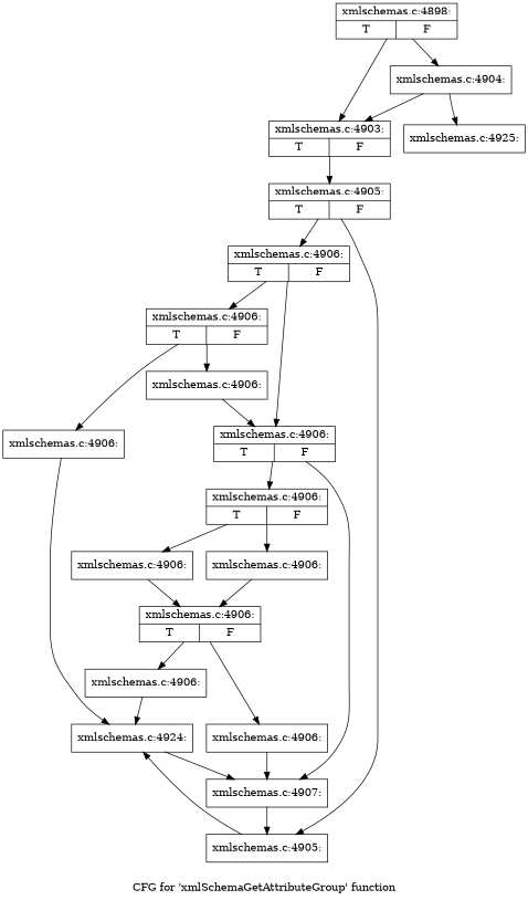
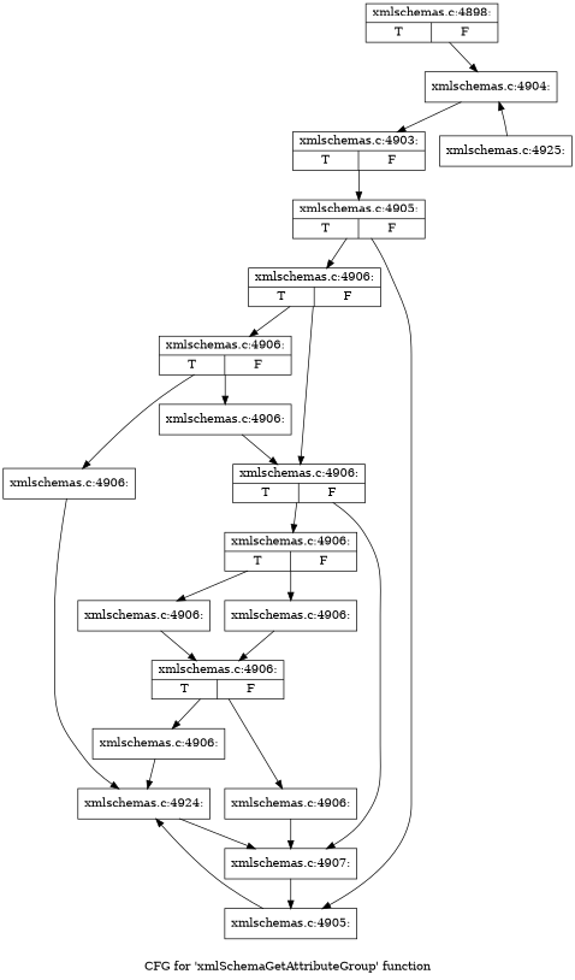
  digraph {
    label="CFG for 'xmlSchemaGetAttributeGroup' function"
    node [shape=record]
    n1 [label="{xmlschemas.c:4898:|{<s0>T|<s1>F}}"]
    n2 [label="{xmlschemas.c:4904:}"]
    n3 [label="{xmlschemas.c:4903:|{<s0>T|<s1>F}}"]
    n4 [label="{xmlschemas.c:4925:}"]
    n5 [label="{xmlschemas.c:4905:|{<s0>T|<s1>F}}"]
    n6 [label="{xmlschemas.c:4906:|{<s0>T|<s1>F}}"]
    n7 [label="{xmlschemas.c:4905:}"]
    n8 [label="{xmlschemas.c:4906:|{<s0>T|<s1>F}}"]
    n9 [label="{xmlschemas.c:4906:|{<s0>T|<s1>F}}"]
    n10 [label="{xmlschemas.c:4924:}"]
    n11 [label="{xmlschemas.c:4906:}"]
    n12 [label="{xmlschemas.c:4906:}"]
    n13 [label="{xmlschemas.c:4906:|{<s0>T|<s1>F}}"]
    n14 [label="{xmlschemas.c:4907:}"]
    n15 [label="{xmlschemas.c:4906:}"]
    n16 [label="{xmlschemas.c:4906:}"]
    n17 [label="{xmlschemas.c:4906:|{<s0>T|<s1>F}}"]
    n18 [label="{xmlschemas.c:4906:}"]
    n19 [label="{xmlschemas.c:4906:}"]
    n1 -> n2
-   n1 -> n3
    n2 -> n3
-   n2 -> n4
+   n4 -> n2
    n3 -> n5
    n5 -> n6
    n5 -> n7
    n6 -> n8
    n6 -> n9
    n7 -> n10
    n8 -> n11
    n8 -> n12
    n9 -> n13
    n9 -> n14
    n10 -> n14
    n11 -> n10
    n12 -> n9
    n13 -> n15
    n13 -> n16
    n14 -> n7
    n15 -> n17
    n16 -> n17
    n17 -> n18
    n17 -> n19
    n18 -> n10
    n19 -> n14
  }
